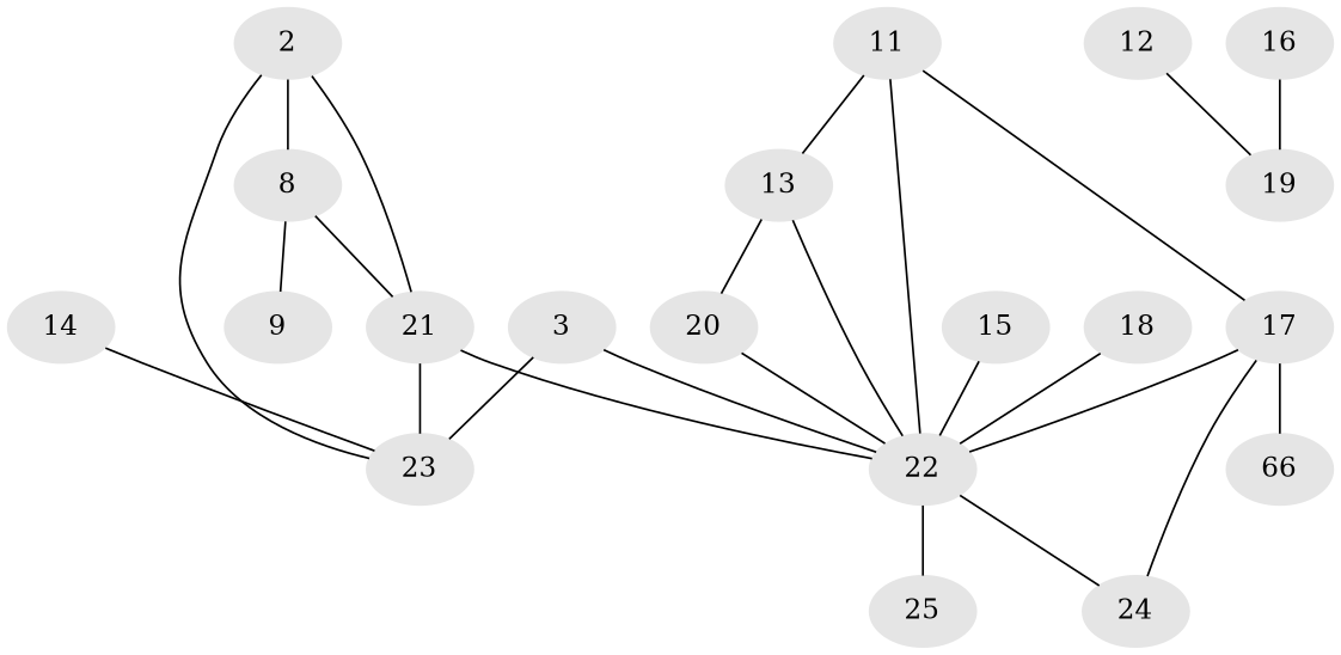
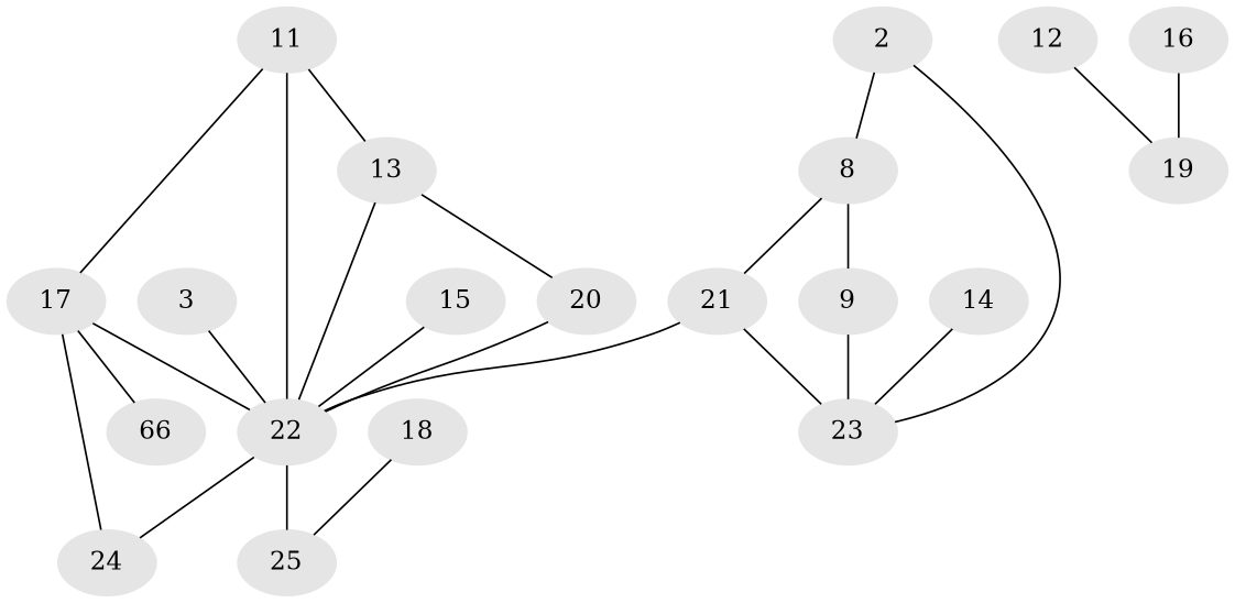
  graph {
    node [color=gray90 style=filled]
    edge [weight=1.0]
    n1 [label=3]
    22
    24
    25
    2
    8
    21
    23
    9
    11
    13
    17
    20
    n14 [label=66]
    12
    19
    14
    15
    16
    18
    n1 -- 22
    22 -- 24
    22 -- 25 [weight=2.0]
    2 -- 8
-   2 -- 21
    2 -- 23
    8 -- 21
    8 -- 9
    21 -- 22
    21 -- 23 [weight=2.0]
-   n1 -- 23
+   9 -- 23
    11 -- 22
    11 -- 13
    11 -- 17
    13 -- 22
    13 -- 20
    17 -- 22 [weight=2.0]
    17 -- 24
    17 -- n14
    20 -- 22
    12 -- 19
    14 -- 23
    15 -- 22
    16 -- 19 [weight=2.0]
-   18 -- 22
+   18 -- 25
  }
